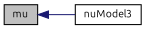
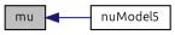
  digraph {
    rankdir=LR
    fontname=Ubuntu
    node [color=black fontname=Ubuntu fontsize=10 shape=record]
    n1 [fillcolor=grey75 fontcolor=black height=0.2 label=mu style=filled width=0.4]
-   n2 [height=0.2 label=nuModel3 width=0.4]
+   n2 [height=0.2 label=nuModel5 width=0.4]
    n1 -> n2 [color=midnightblue dir=back fontname=Ubuntu fontsize=10 labelfontname=Helvetica labelfontsize=10 style=solid]
  }
